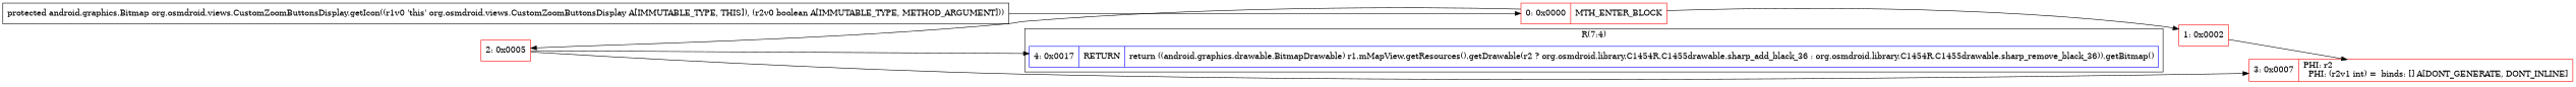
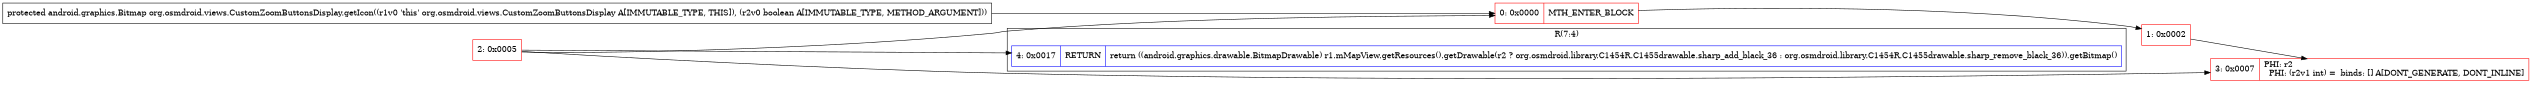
  digraph {
    rankdir=LR
    node [color=red shape=record]
    n1 [color=blue label="{4\:\ 0x0017|RETURN\l|return ((android.graphics.drawable.BitmapDrawable) r1.mMapView.getResources().getDrawable(r2 ? org.osmdroid.library.C1454R.C1455drawable.sharp_add_black_36 : org.osmdroid.library.C1454R.C1455drawable.sharp_remove_black_36)).getBitmap()\l}"]
    n2 [label="{0\:\ 0x0000|MTH_ENTER_BLOCK\l}"]
    n3 [label="{1\:\ 0x0002}"]
    n4 [label="{2\:\ 0x0005}"]
    n5 [label="{3\:\ 0x0007|PHI: r2 \l  PHI: (r2v1 int) =  binds: [] A[DONT_GENERATE, DONT_INLINE]\l}"]
    n6 [label="{protected android.graphics.Bitmap org.osmdroid.views.CustomZoomButtonsDisplay.getIcon((r1v0 'this' org.osmdroid.views.CustomZoomButtonsDisplay A[IMMUTABLE_TYPE, THIS]), (r2v0 boolean A[IMMUTABLE_TYPE, METHOD_ARGUMENT])) }" color=""]
    subgraph cluster_1 {
      label="R(7:4)"
      n1
    }
    n2 -> n3
-   n2 -> n4
+   n4 -> n2
    n3 -> n5
    n4 -> n1
    n4 -> n5
    n6 -> n2
  }
